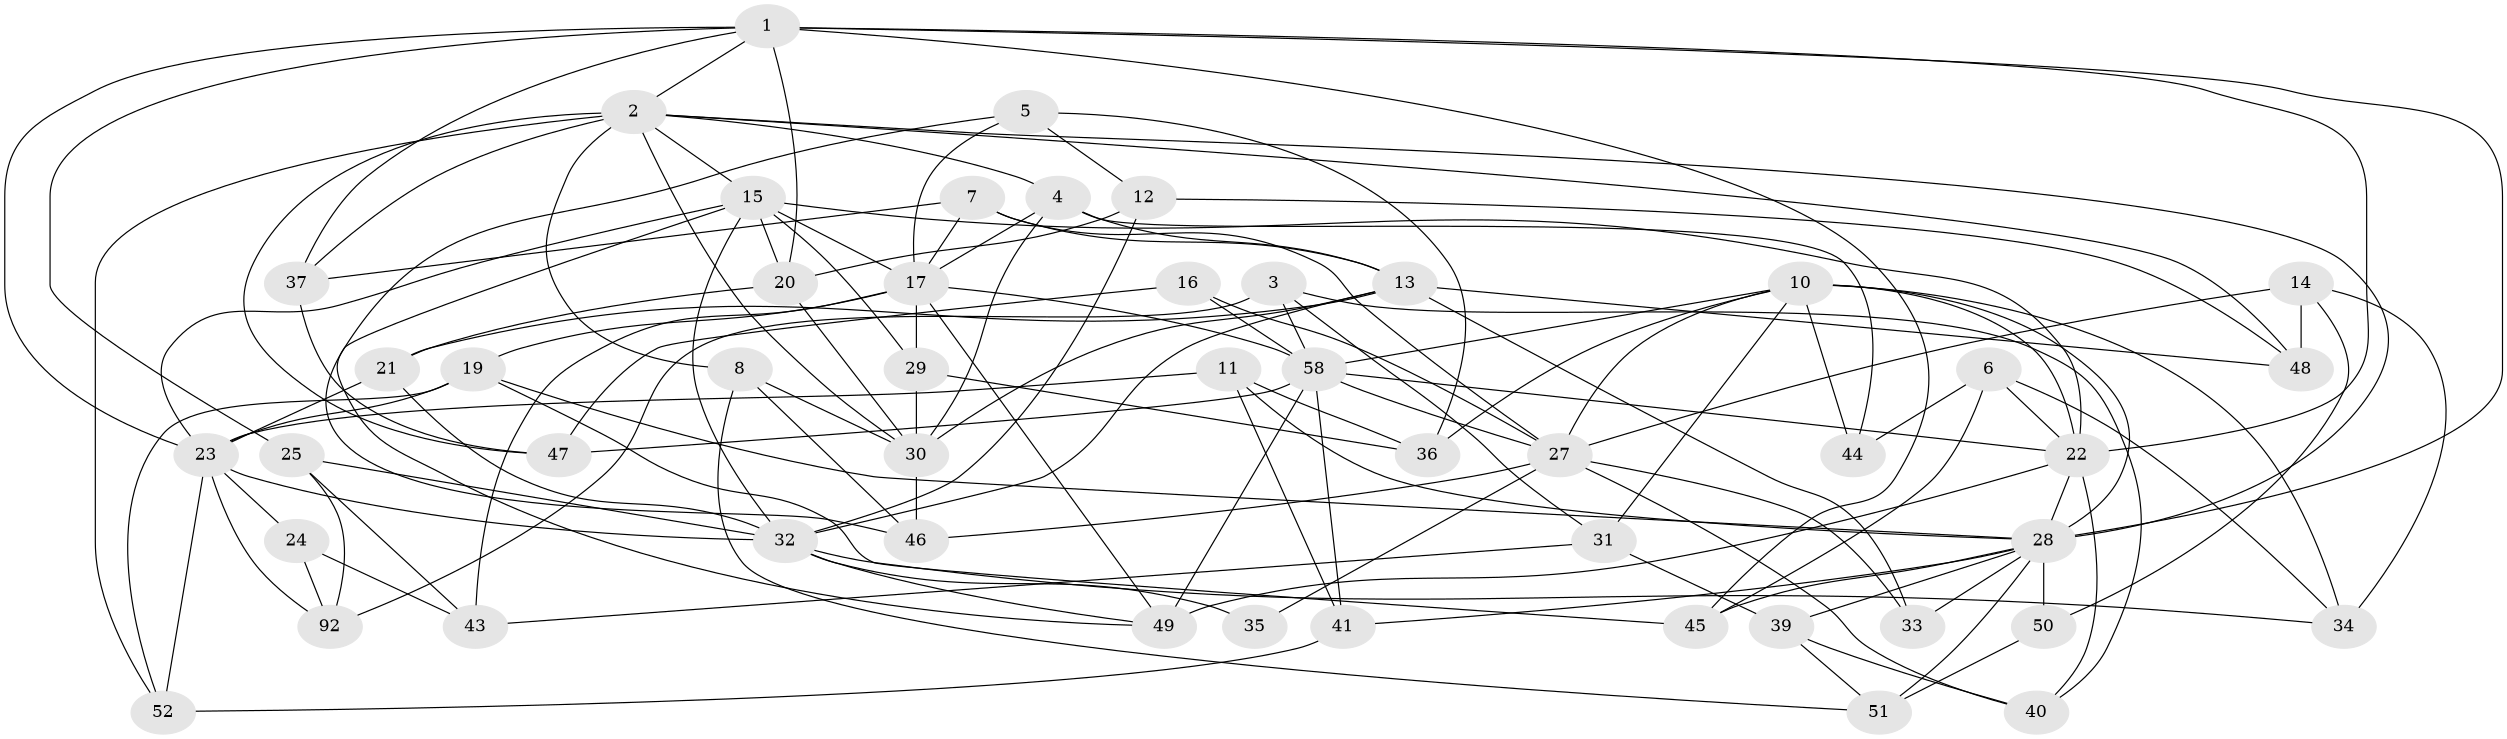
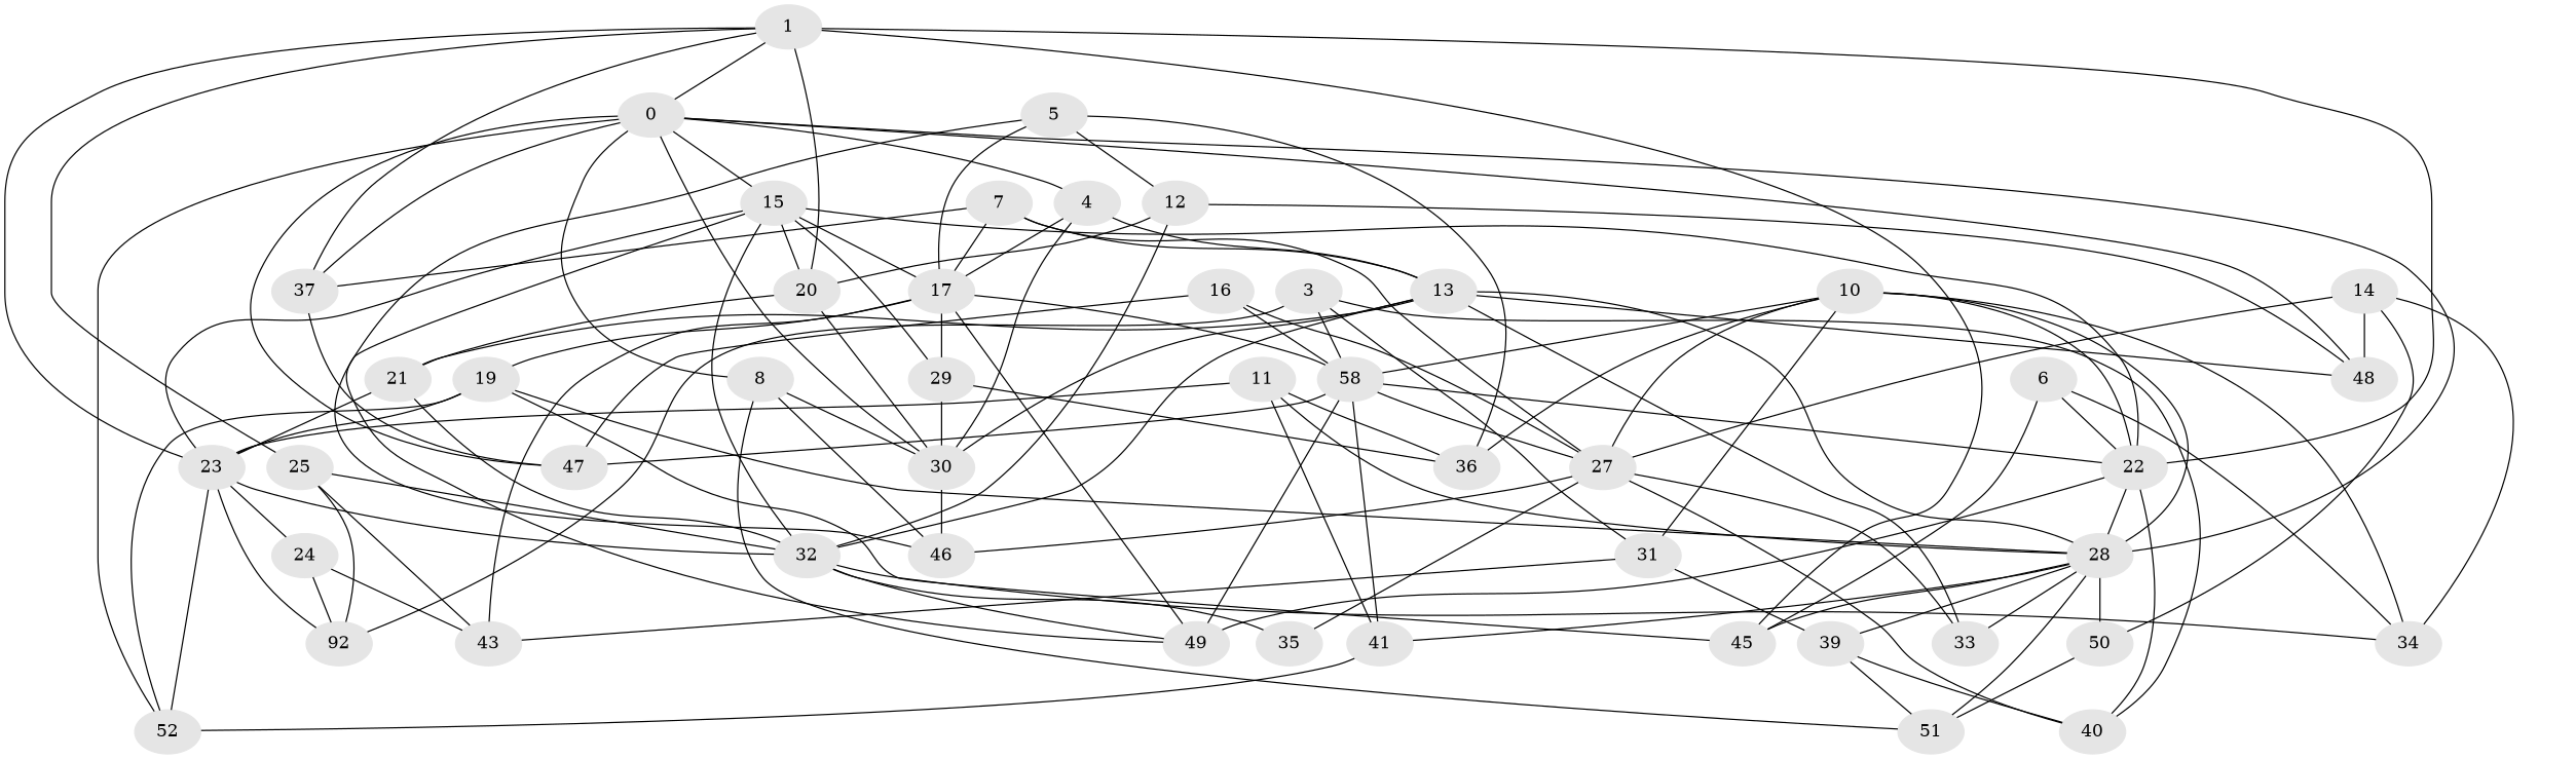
  graph {
    node [color=gray90 style=filled]
    edge [weight=1.0]
    1
-   2
+   2 [label=0]
    20
    22
    23
    25
    28
    37
    45
    4
    8
    15
    30
    47
    48
    52
    21
    40
    49
    n20 [label=92]
    32
    24
    43
    51
    41
    33
    50
    39
    13
    17
-   44
    46
    29
    n34 [label=58]
    3
    31
    27
    19
    5
    12
    36
    6
    34
    7
    35
    16
    10
    11
    14
    1 -- 2
    1 -- 20
    1 -- 22
    1 -- 23
    1 -- 25
-   1 -- 28
+   13 -- 28
    1 -- 37
    1 -- 45
    2 -- 28
    2 -- 37
    2 -- 4
    2 -- 8
    2 -- 15
    2 -- 30
    2 -- 47
    2 -- 48
    2 -- 52
    20 -- 30 [weight=2.0]
    20 -- 21
    22 -- 28
    22 -- 40
    22 -- 49
    23 -- 52
    23 -- n20
    23 -- 32
    23 -- 24
    25 -- n20
    25 -- 32
    25 -- 43
    28 -- 45
    28 -- 51
    28 -- 41
    28 -- 33
    28 -- 50
    28 -- 39
    37 -- 47
    4 -- 30
    4 -- 13 [weight=2.0]
    4 -- 17
-   4 -- 44
    8 -- 30
    8 -- 51
    8 -- 46
    15 -- 20
    15 -- 22 [weight=3.0]
    15 -- 23
    15 -- 49
    15 -- 32
    15 -- 17
    15 -- 29
    30 -- 46
    21 -- 23
    21 -- 32
    32 -- 49
    32 -- 34
    32 -- 35
    24 -- n20
    24 -- 43
    41 -- 52
    50 -- 51
    39 -- 40
    39 -- 51
    13 -- 30
    13 -- 48
    13 -- 21
    13 -- 32 [weight=2.0]
    13 -- 33
    17 -- 49
    17 -- 43
    17 -- 29
    17 -- n34 [weight=2.0]
    17 -- 19 [weight=3.0]
    29 -- 30
    29 -- 36
    n34 -- 22
    n34 -- 47
    n34 -- 49 [weight=2.0]
    n34 -- 41
    n34 -- 27 [weight=2.0]
    3 -- 40
    3 -- n20
    3 -- n34
    3 -- 31
    31 -- 43
    31 -- 39
    27 -- 40
    27 -- 33
    27 -- 46
    27 -- 35
    19 -- 23 [weight=2.0]
    19 -- 28
    19 -- 45
    19 -- 52
    5 -- 17
    5 -- 46
    5 -- 12
    5 -- 36
    12 -- 20
    12 -- 48
    12 -- 32
    6 -- 22
    6 -- 45
-   6 -- 44
    6 -- 34
    7 -- 37
    7 -- 13
    7 -- 17
    7 -- 27
    16 -- 47
    16 -- n34
    16 -- 27
    10 -- 22
    10 -- 28
-   10 -- 44
    10 -- n34
    10 -- 31
    10 -- 27
    10 -- 36
    10 -- 34
    11 -- 23
    11 -- 28
    11 -- 41
    11 -- 36
    14 -- 48
    14 -- 50
    14 -- 27
    14 -- 34
  }
